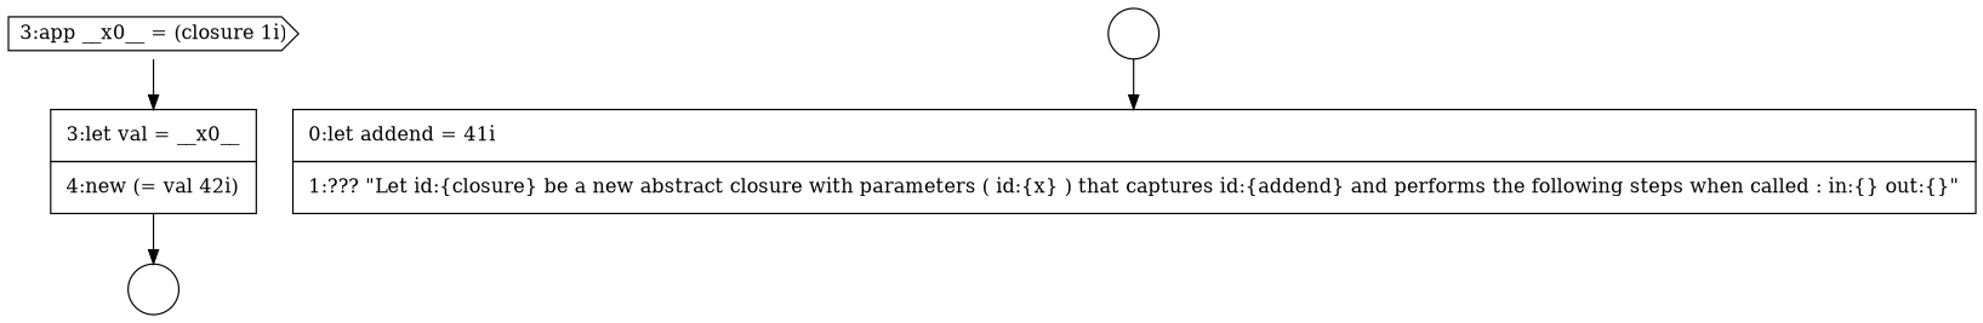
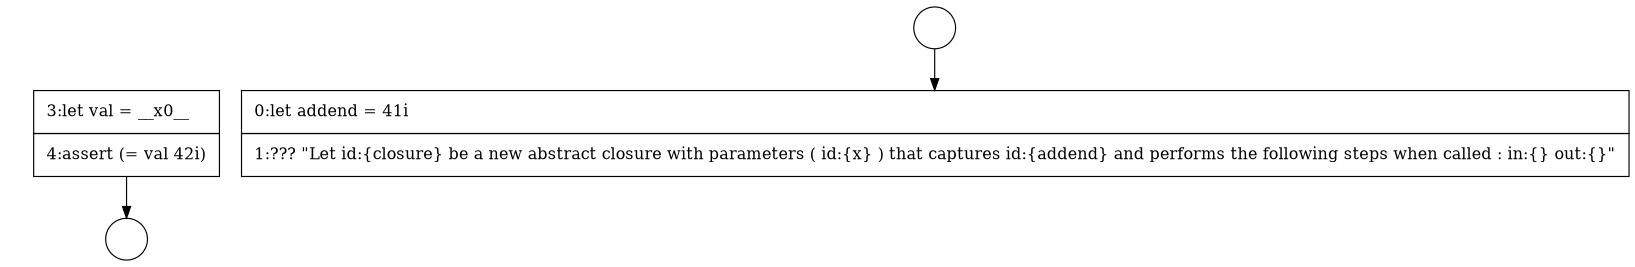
  digraph {
    node [color=black fillcolor=white shape=circle style=filled]
    edge [color=black]
    n1 [label=" "]
    n2 [label=<<font color="black">     <table border="0" cellborder="1" cellspacing="0" cellpadding="10">       <tr><td align="left">0:let addend = 41i</td></tr>       <tr><td align="left">1:??? &quot;Let id:{closure} be a new abstract closure with parameters ( id:{x} ) that captures id:{addend} and performs the following steps when called : in:{} out:{}&quot;</td></tr>     </table>   </font>> margin=0 shape=none]
-   n3 [label=<<font color="black">3:app __x0__ = (closure 1i)</font>> shape=cds]
-   n4 [label=<<font color="black">     <table border="0" cellborder="1" cellspacing="0" cellpadding="10">       <tr><td align="left">3:let val = __x0__</td></tr>       <tr><td align="left">4:new (= val 42i)</td></tr>     </table>   </font>> margin=0 shape=none]
+   n4 [label=<<font color="black">     <table border="0" cellborder="1" cellspacing="0" cellpadding="10">       <tr><td align="left">3:let val = __x0__</td></tr>       <tr><td align="left">4:assert (= val 42i)</td></tr>     </table>   </font>> margin=0 shape=none]
    n5 [label=" "]
-   n3 -> n4
    n4 -> n1
    n5 -> n2
  }
